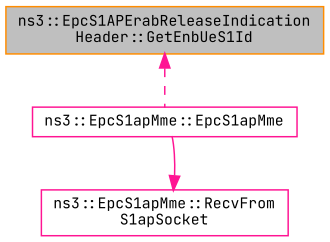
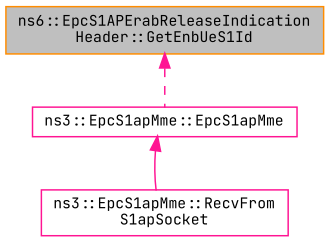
  digraph {
    fontname="JetBrains Mono"
    rankdir=TB
    node [color=deeppink fillcolor=white fontname="JetBrains Mono" fontsize=10 shape=record style=filled]
    edge [color=deeppink dir=back fontname="JetBrains Mono" fontsize=10 labelfontname=Helvetica labelfontsize=10]
-   n1 [color=darkorange fillcolor=grey75 fontcolor=black height=0.2 label="ns3::EpcS1APErabReleaseIndication\lHeader::GetEnbUeS1Id" width=0.4]
+   n1 [color=darkorange fillcolor=grey75 fontcolor=black height=0.2 label="ns6::EpcS1APErabReleaseIndication\lHeader::GetEnbUeS1Id" width=0.4]
    n2 [height=0.2 label="ns3::EpcS1apMme::EpcS1apMme" width=0.4]
    n3 [height=0.2 label="ns3::EpcS1apMme::RecvFrom\lS1apSocket" width=0.4]
    n1 -> n2 [style=dashed]
-   n3 -> n2 [style=solid]
+   n2 -> n3 [style=solid]
  }
